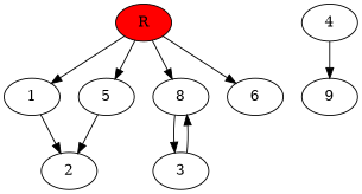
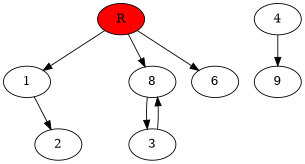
  digraph {
    1
    2
    3
    8
    4
    9
-   5
    R [fillcolor="#ff0000" style=filled]
    6
    1 -> 2
    3 -> 8
    8 -> 3
    4 -> 9
-   5 -> 2
    R -> 1
    R -> 8
-   R -> 5
    R -> 6
  }
